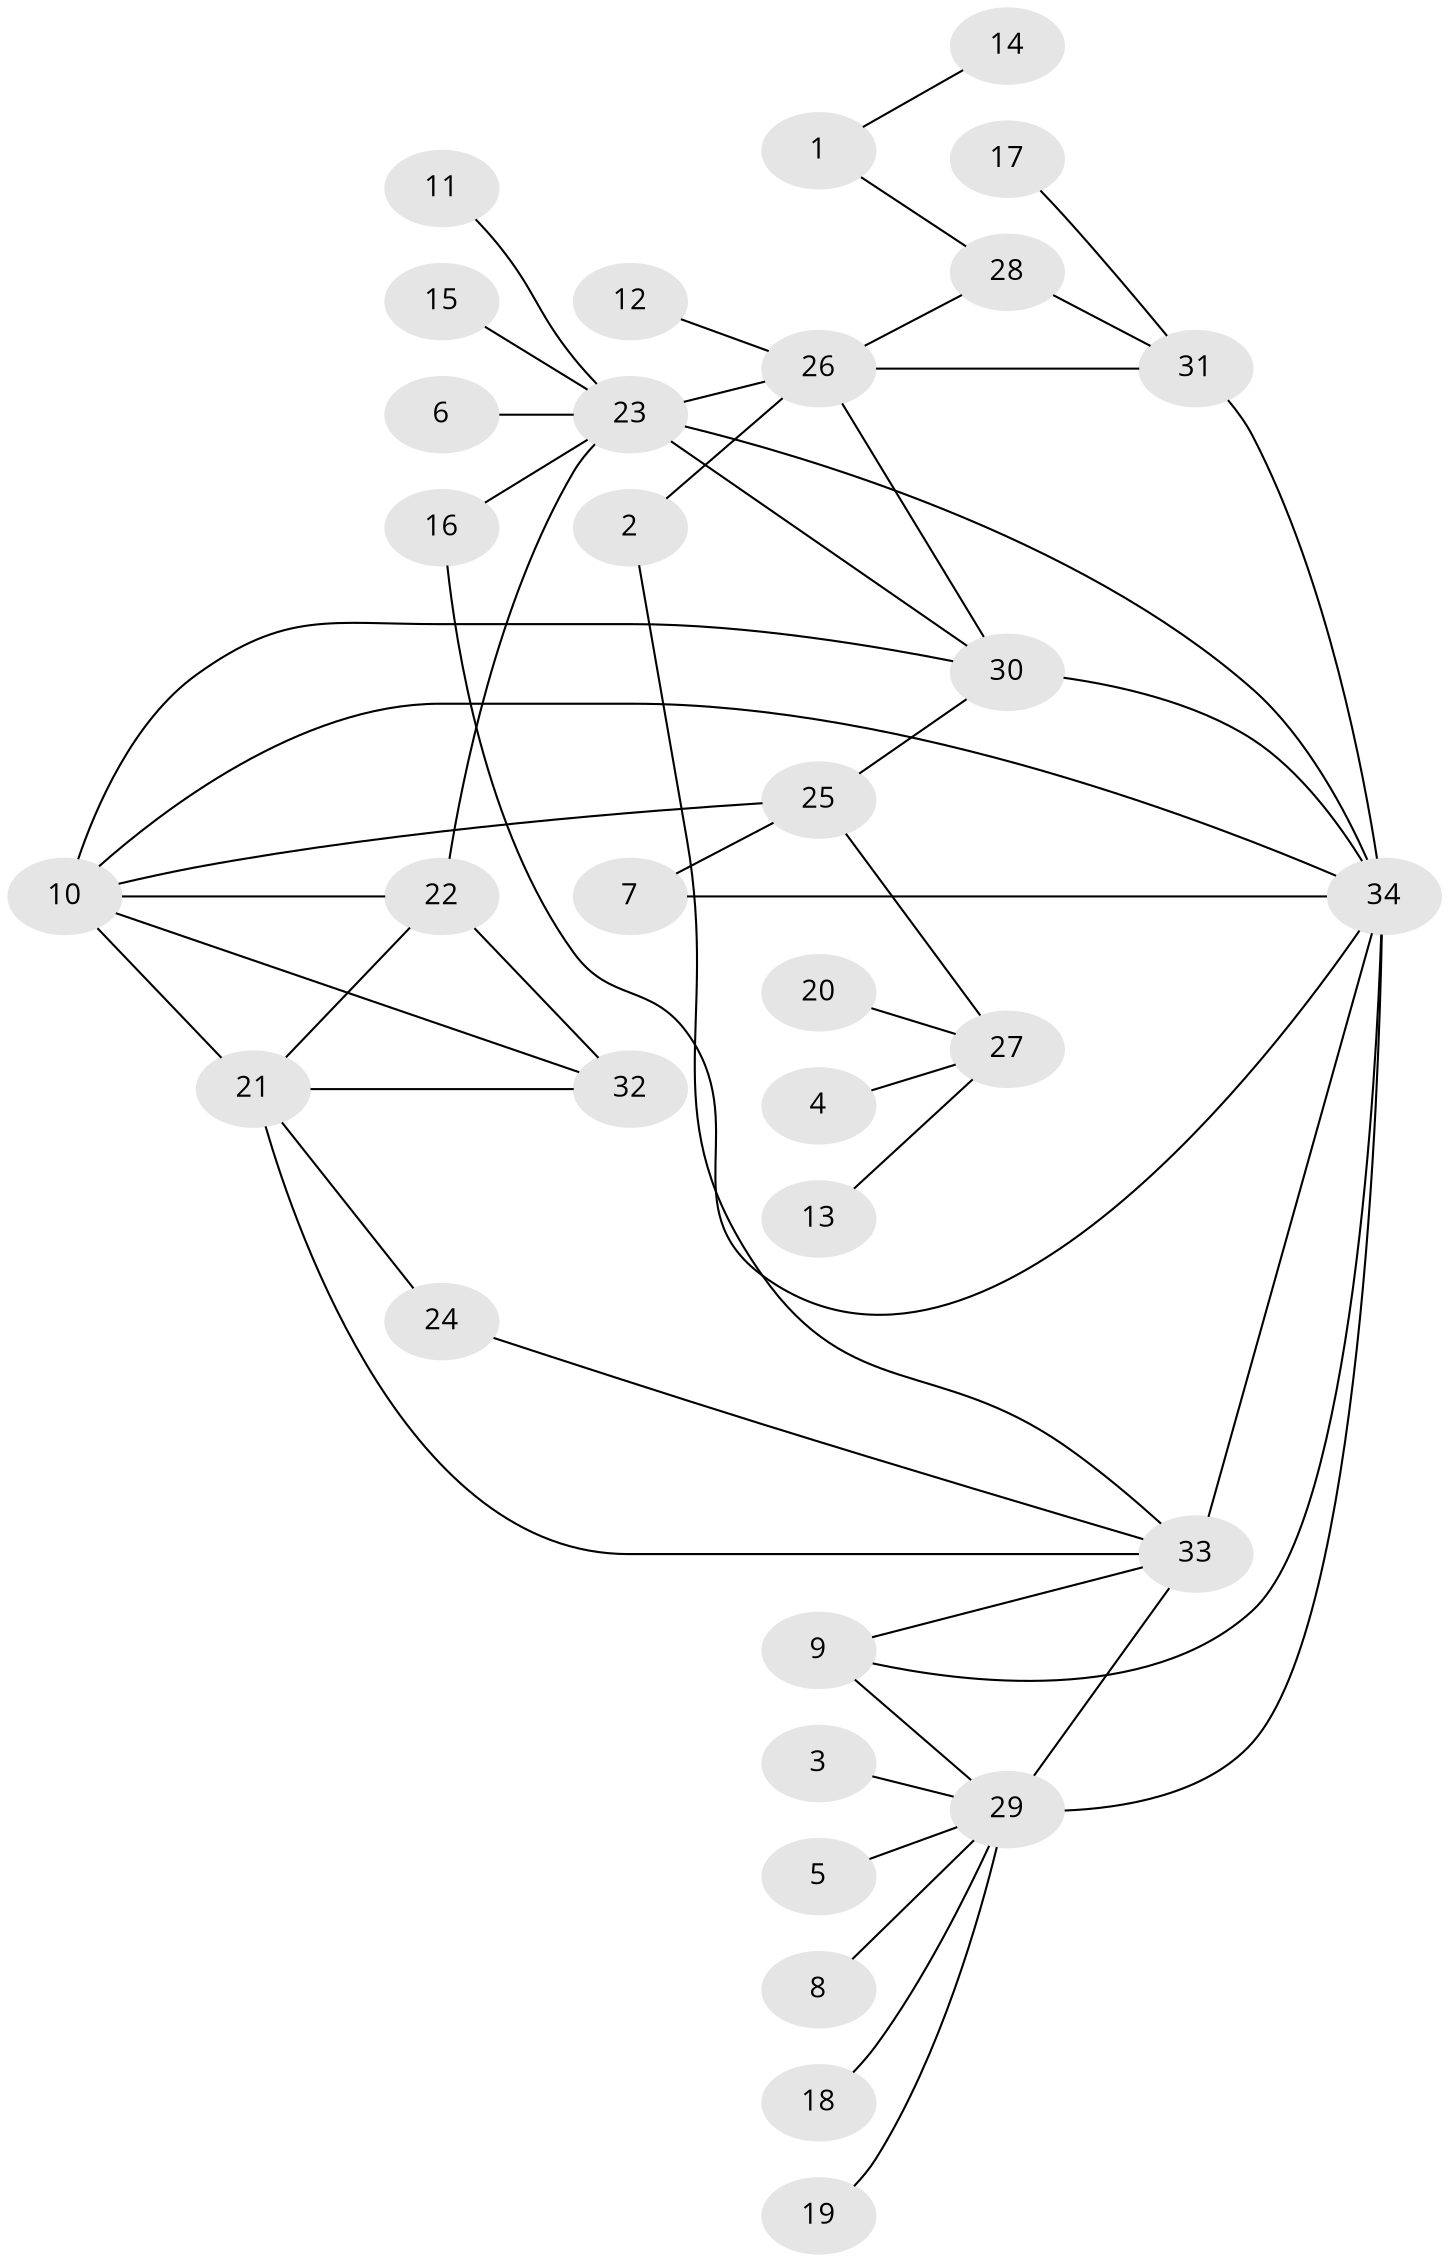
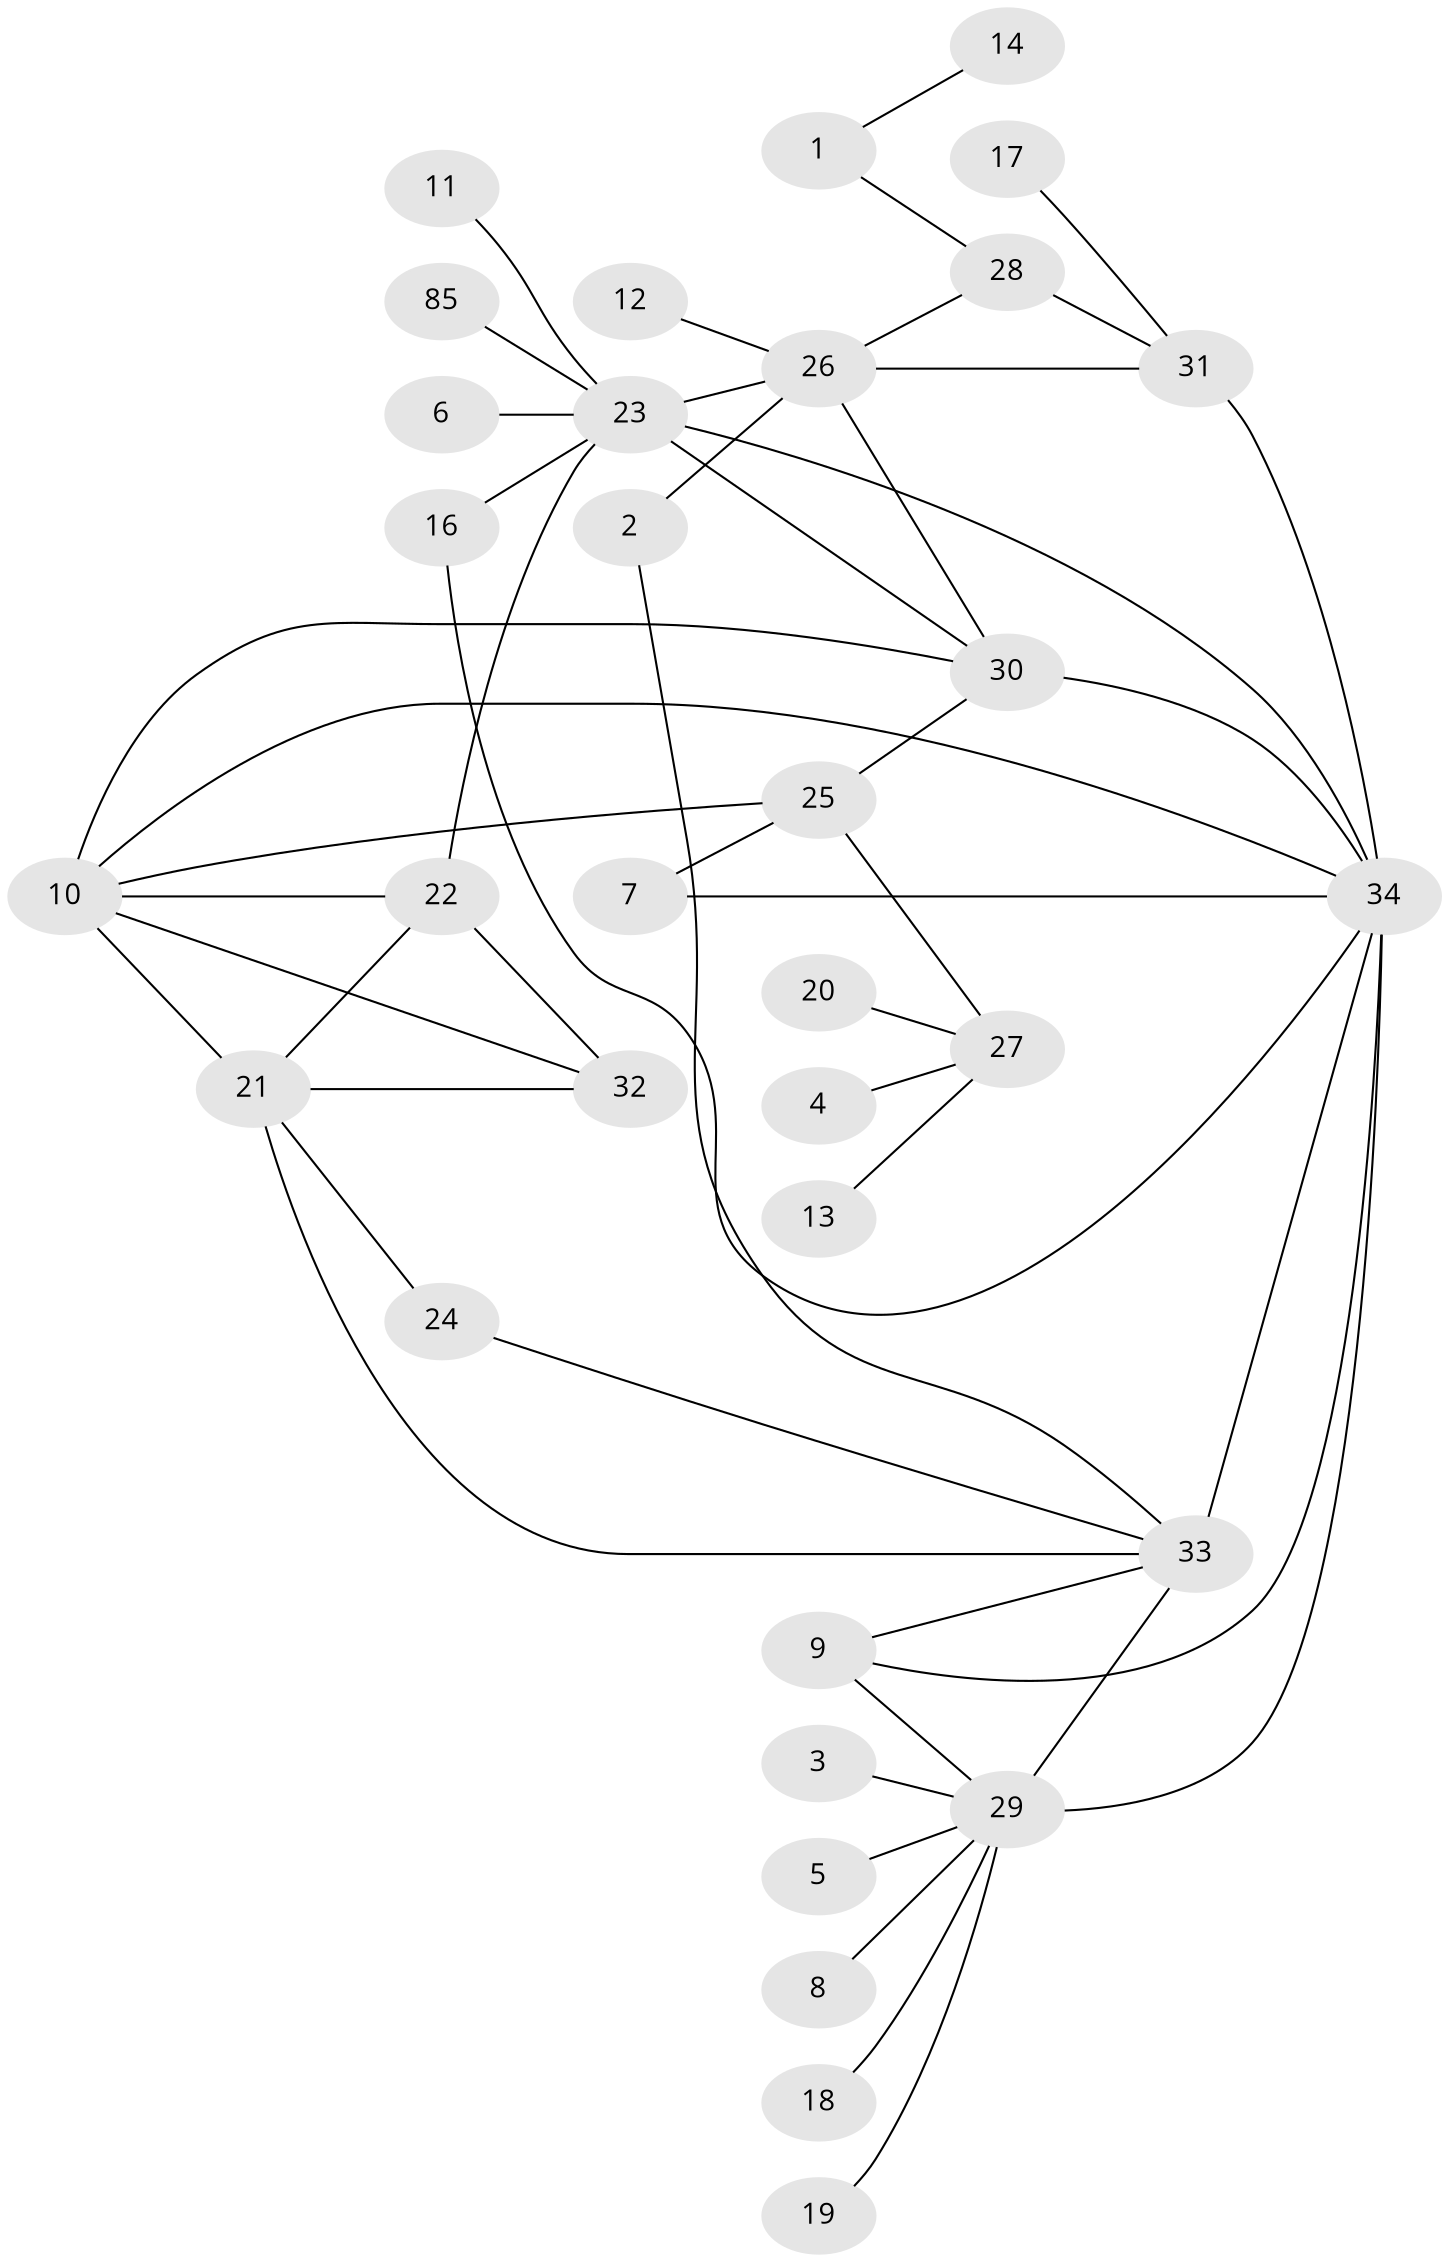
  graph {
    fontname="Open Sans"
    rankdir=LR
    node [color=gray90 fontname="Open Sans" style=filled]
    edge [fontname="Open Sans" weight=1.0]
    1
    14
    28
    31
    2
    26
    33
    30
    34
    3
    29
    4
    27
    5
    6
    23
    7
    25
    8
    9
    10
    21
    22
    32
    24
    11
    12
    13
-   15
+   15 [label=85]
    16
    17
    18
    19
    20
    1 -- 14
    1 -- 28
    28 -- 31
    31 -- 34
    2 -- 26
    2 -- 33
    26 -- 28 [weight=3.0]
    26 -- 31 [weight=3.0]
    26 -- 30
    33 -- 34
    30 -- 34
    3 -- 29
    29 -- 33
    29 -- 34
    4 -- 27
    5 -- 29
    6 -- 23
    23 -- 26 [weight=2.0]
    23 -- 30
    23 -- 34 [weight=2.0]
    7 -- 34
    7 -- 25
    25 -- 30 [weight=6.0]
    25 -- 27
    8 -- 29
    9 -- 33 [weight=2.0]
    9 -- 34 [weight=2.0]
    9 -- 29 [weight=2.0]
    10 -- 30 [weight=2.0]
    10 -- 34
    10 -- 25 [weight=2.0]
    10 -- 21 [weight=2.0]
    10 -- 22 [weight=2.0]
    10 -- 32 [weight=2.0]
    21 -- 33
    21 -- 22
    21 -- 32
    21 -- 24
    22 -- 23
    22 -- 32
    24 -- 33
    11 -- 23
    12 -- 26
    13 -- 27
    15 -- 23
    16 -- 34
    16 -- 23
    17 -- 31
    18 -- 29
    19 -- 29
    20 -- 27
  }
